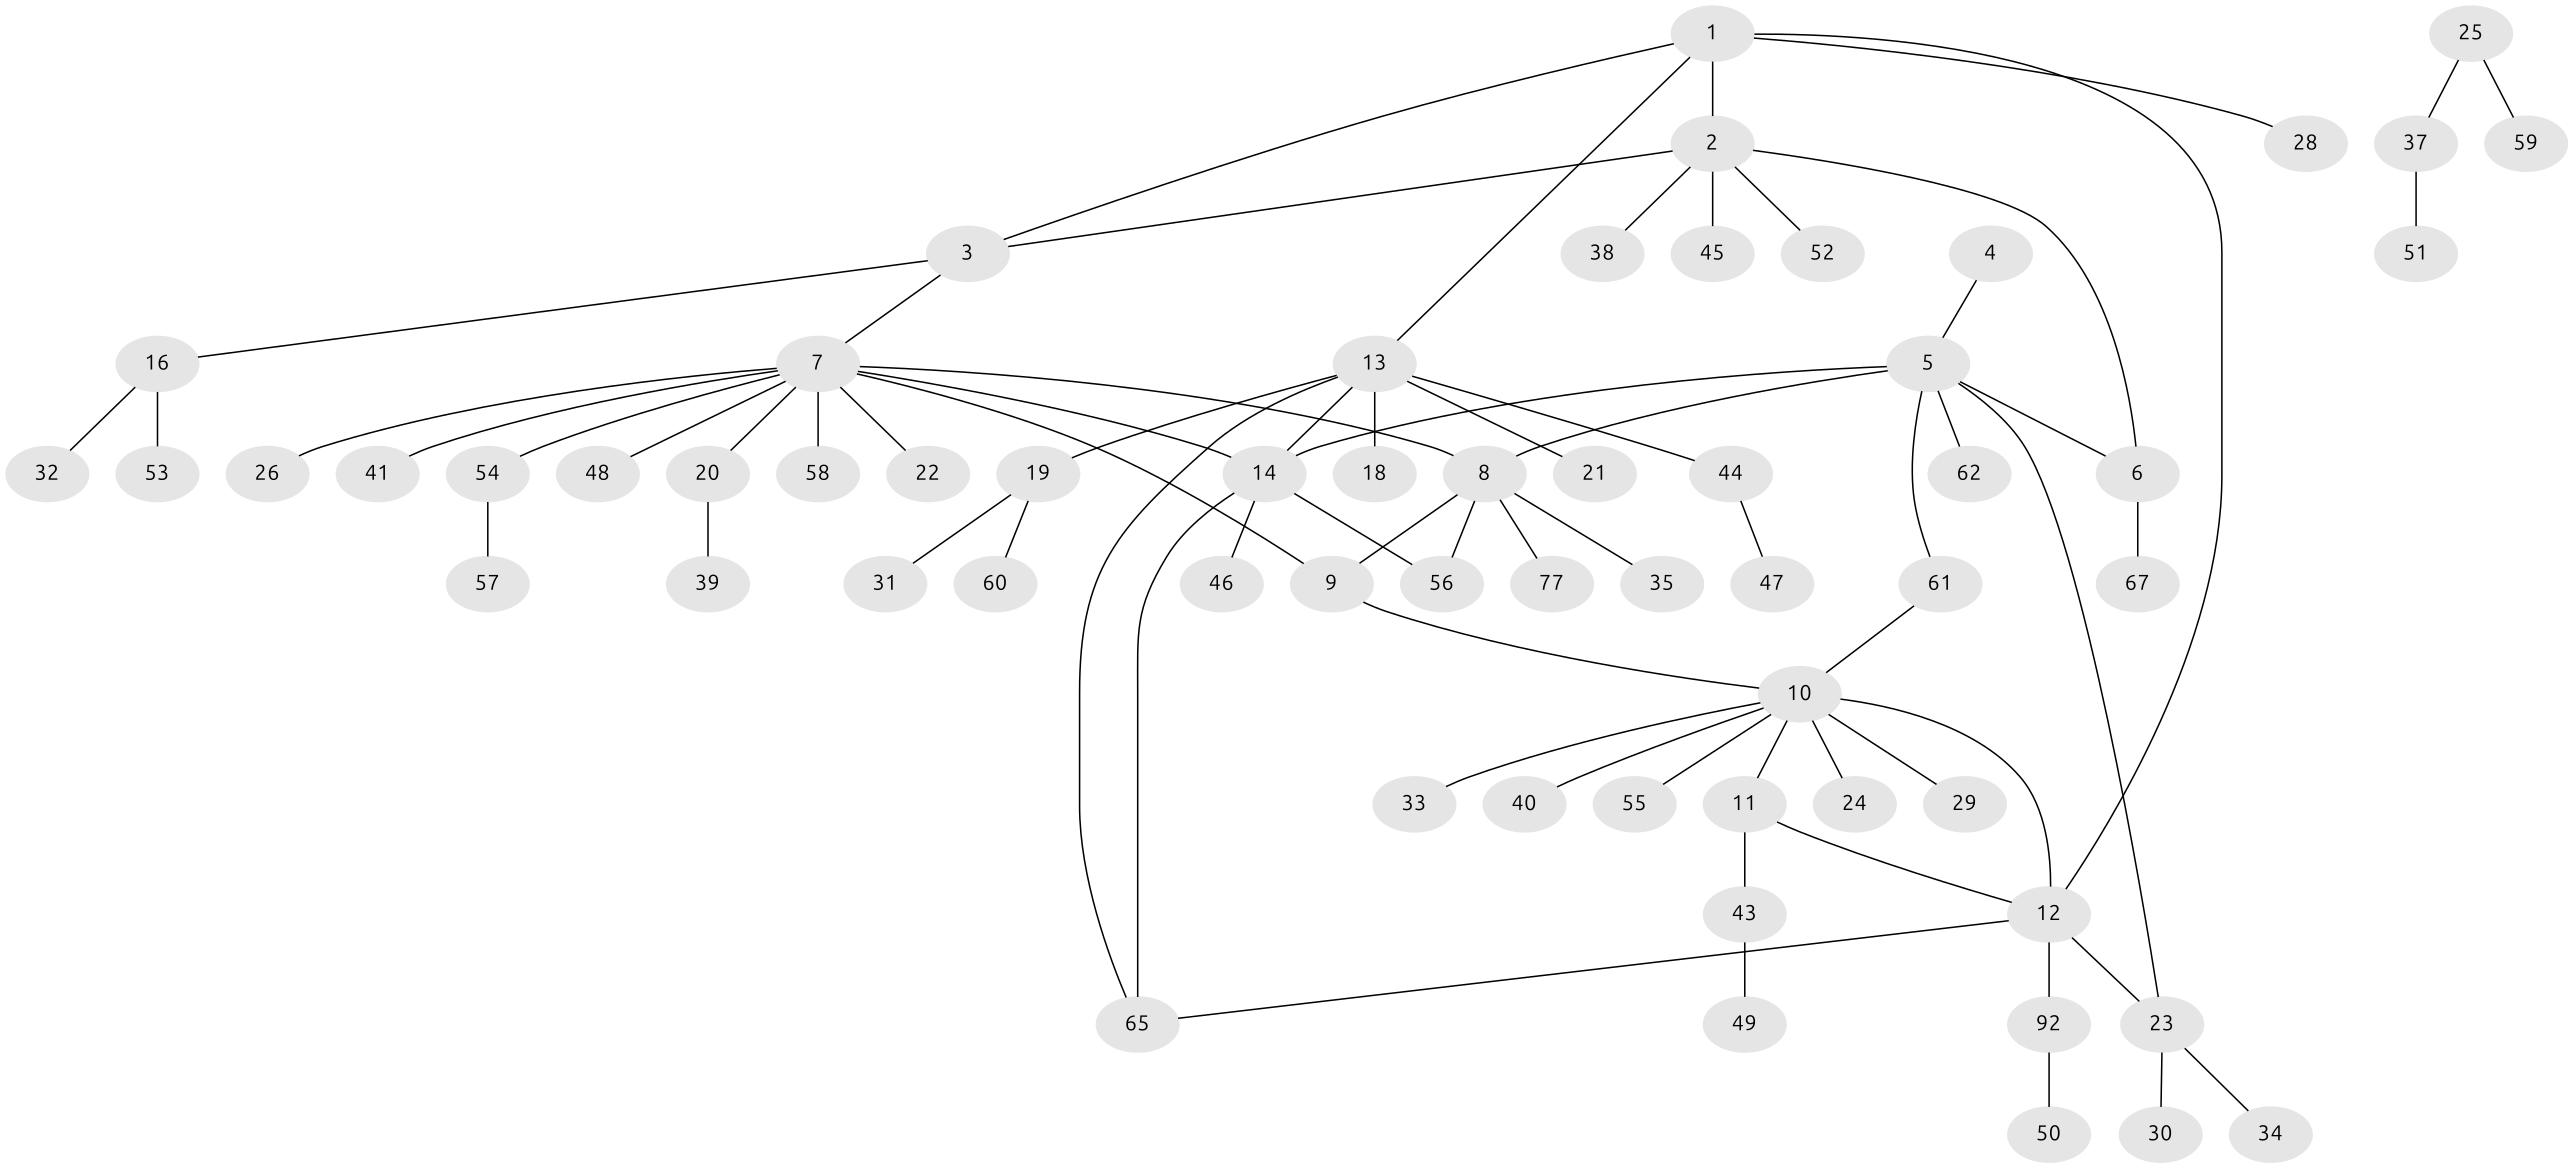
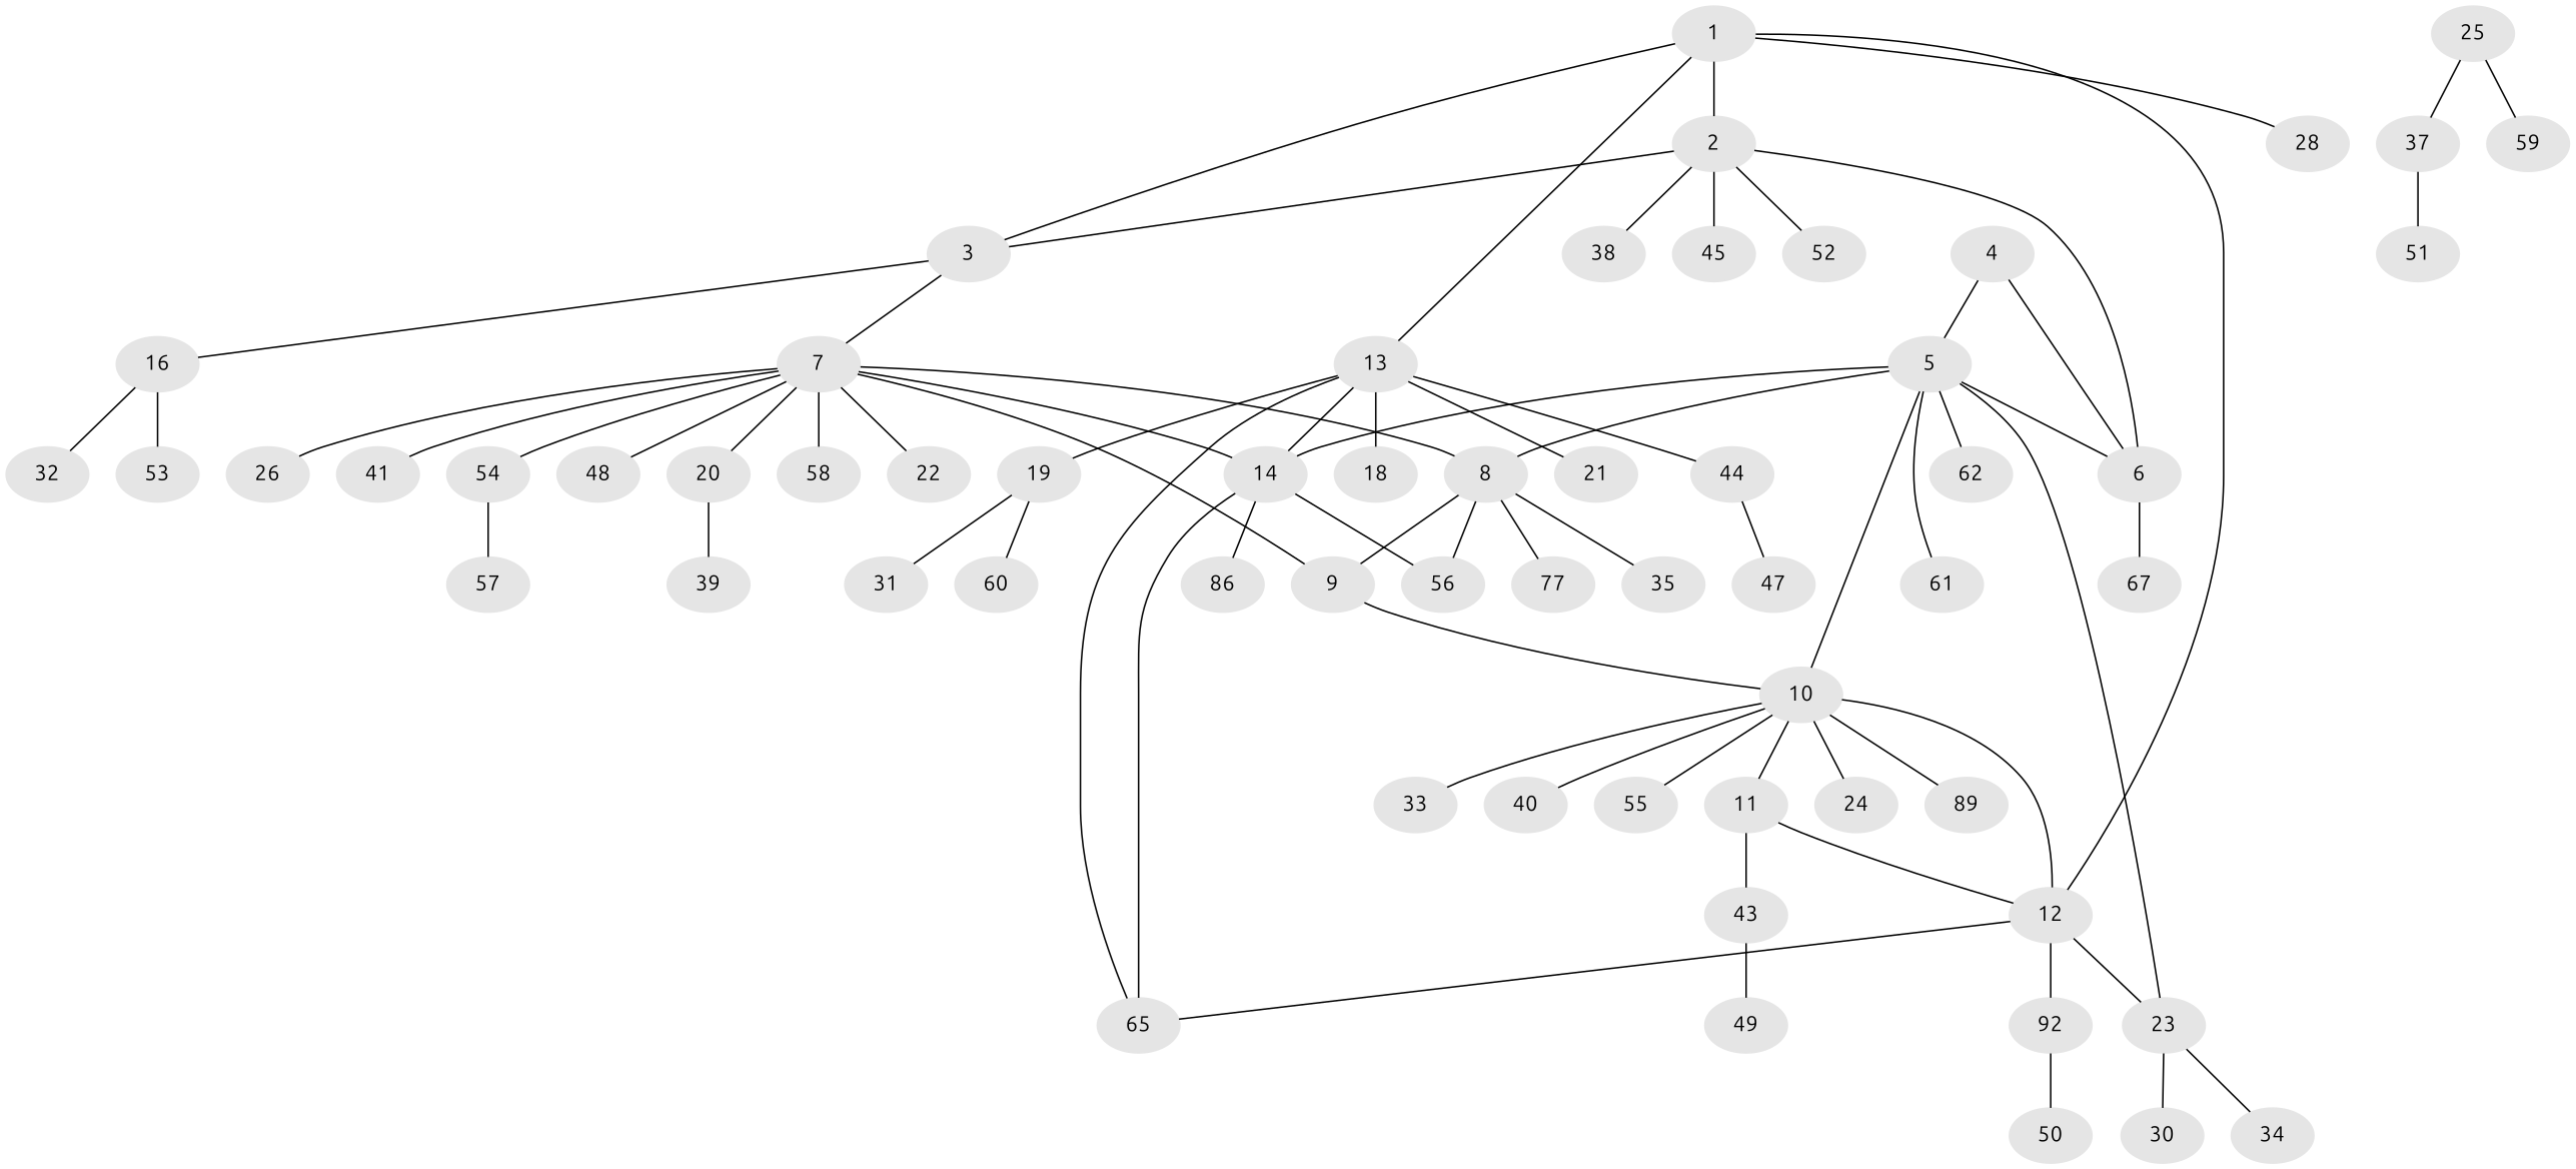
  graph {
    fontname=Ubuntu
    node [color=gray90 fontname=Ubuntu style=filled]
    edge [fontname=Ubuntu]
    1
    2
    3
    12
    13
    28
    6
    38
    45
    52
    7
    16
    23
    n14 [label=65]
    n15 [label=92]
    14
    18
    19
    21
    44
    25
    37
    59
    n24 [label=67]
    8
    9
    20
    22
    26
    41
    48
    54
    58
    32
    53
    4
    5
    10
    61
    62
    n41 [label=77]
    56
    35
    11
    24
-   29
+   29 [label=89]
    33
    40
    55
-   46
+   46 [label=86]
    30
    34
    39
    57
    43
    49
    50
    31
    60
    47
    51
    1 -- 2
    1 -- 3
    1 -- 12
    1 -- 13
    1 -- 28
    2 -- 3
    2 -- 6
    2 -- 38
    2 -- 45
    2 -- 52
    3 -- 7
    3 -- 16
    12 -- 23
    12 -- n14
    12 -- n15
    13 -- n14
    13 -- 14
    13 -- 18
    13 -- 19
    13 -- 21
    13 -- 44
    6 -- n24
    7 -- 14
    7 -- 8
    7 -- 9
    7 -- 20
    7 -- 22
    7 -- 26
    7 -- 41
    7 -- 48
    7 -- 54
    7 -- 58
    16 -- 32
    16 -- 53
    23 -- 30
    23 -- 34
    n15 -- 50
    14 -- n14
    14 -- 56
    14 -- 46
    19 -- 31
    19 -- 60
    44 -- 47
    25 -- 37
    25 -- 59
    37 -- 51
    8 -- 9
    8 -- n41
    8 -- 56
    8 -- 35
    9 -- 10
    20 -- 39
    54 -- 57
+   4 -- 6
    4 -- 5
    5 -- 6
    5 -- 23
    5 -- 14
    5 -- 8
-   61 -- 10
+   5 -- 10
    5 -- 61
    5 -- 62
    10 -- 12
    10 -- 11
    10 -- 24
    10 -- 29
    10 -- 33
    10 -- 40
    10 -- 55
    11 -- 12
    11 -- 43
    43 -- 49
  }
